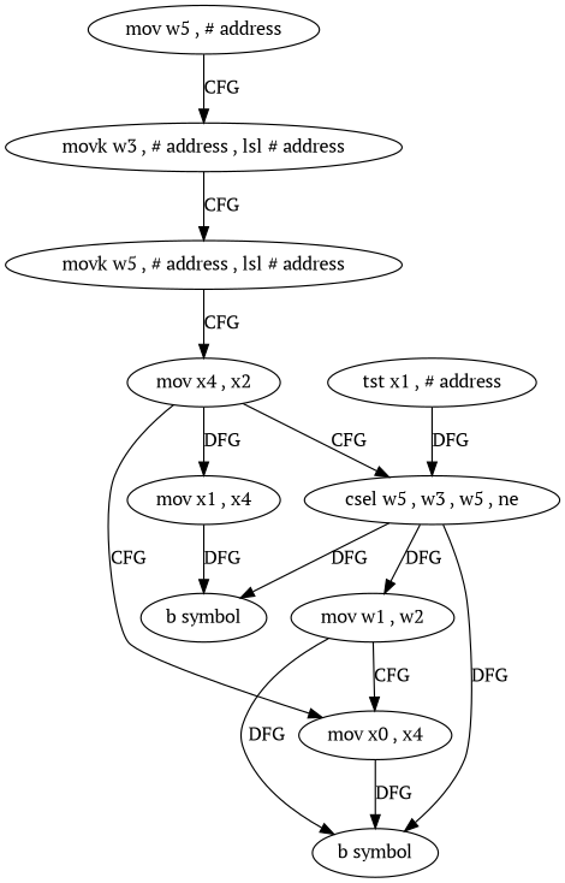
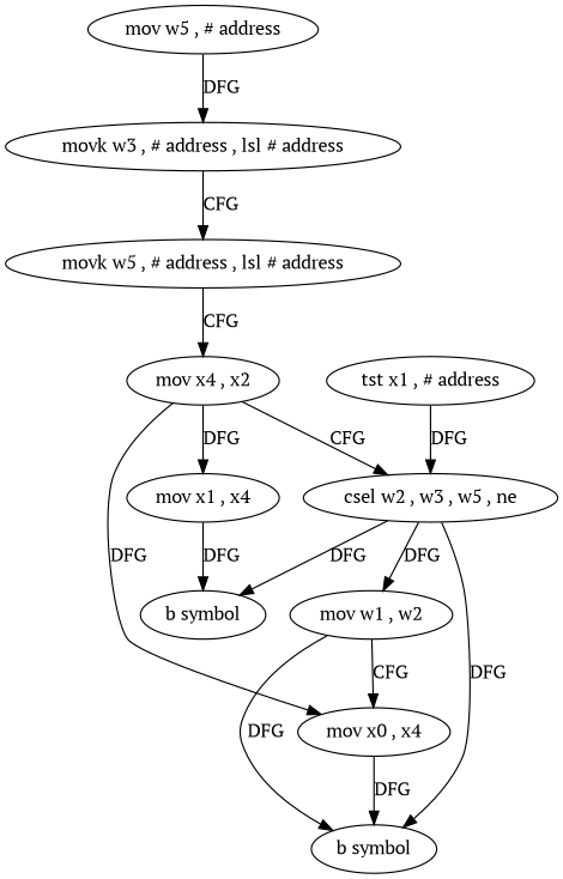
  digraph {
    fontname="PT Serif"
    node [fontname="PT Serif"]
    edge [fontname="PT Serif"]
    n1 [label="tst x1 , # address"]
-   n2 [label="csel w5 , w3 , w5 , ne"]
+   n2 [label="csel w2 , w3 , w5 , ne"]
    n3 [label="mov w1 , w2"]
    n4 [label="b symbol"]
    n5 [label="b symbol"]
    n6 [label="mov w5 , # address"]
    n7 [label="movk w3 , # address , lsl # address"]
    n8 [label="movk w5 , # address , lsl # address"]
    n9 [label="mov x4 , x2"]
    n10 [label="mov x1 , x4"]
    n11 [label="mov x0 , x4"]
    n1 -> n2 [label=DFG]
    n2 -> n3 [label=DFG]
    n2 -> n4 [label=DFG]
    n2 -> n5 [label=DFG]
    n3 -> n5 [label=DFG]
    n3 -> n11 [label=CFG]
-   n6 -> n7 [label=CFG]
+   n6 -> n7 [label=DFG]
    n7 -> n8 [label=CFG]
    n8 -> n9 [label=CFG]
    n9 -> n2 [label=CFG]
    n9 -> n10 [label=DFG]
-   n9 -> n11 [label=CFG]
+   n9 -> n11 [label=DFG]
    n10 -> n4 [label=DFG]
    n11 -> n5 [label=DFG]
  }
